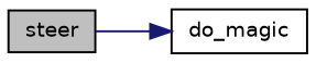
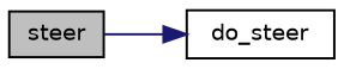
  digraph {
    rankdir=LR
    node [color=black fontname=Helvetica fontsize=10 shape=record style=filled]
    n1 [fillcolor=grey75 fontcolor=black height=0.2 label=steer width=0.4]
-   n2 [fillcolor=white height=0.2 label=do_magic width=0.4]
+   n2 [fillcolor=white height=0.2 label=do_steer width=0.4]
    n1 -> n2 [color=midnightblue fontname=Helvetica fontsize=10 labelfontname=Helvetica labelfontsize=10 style=solid]
  }
